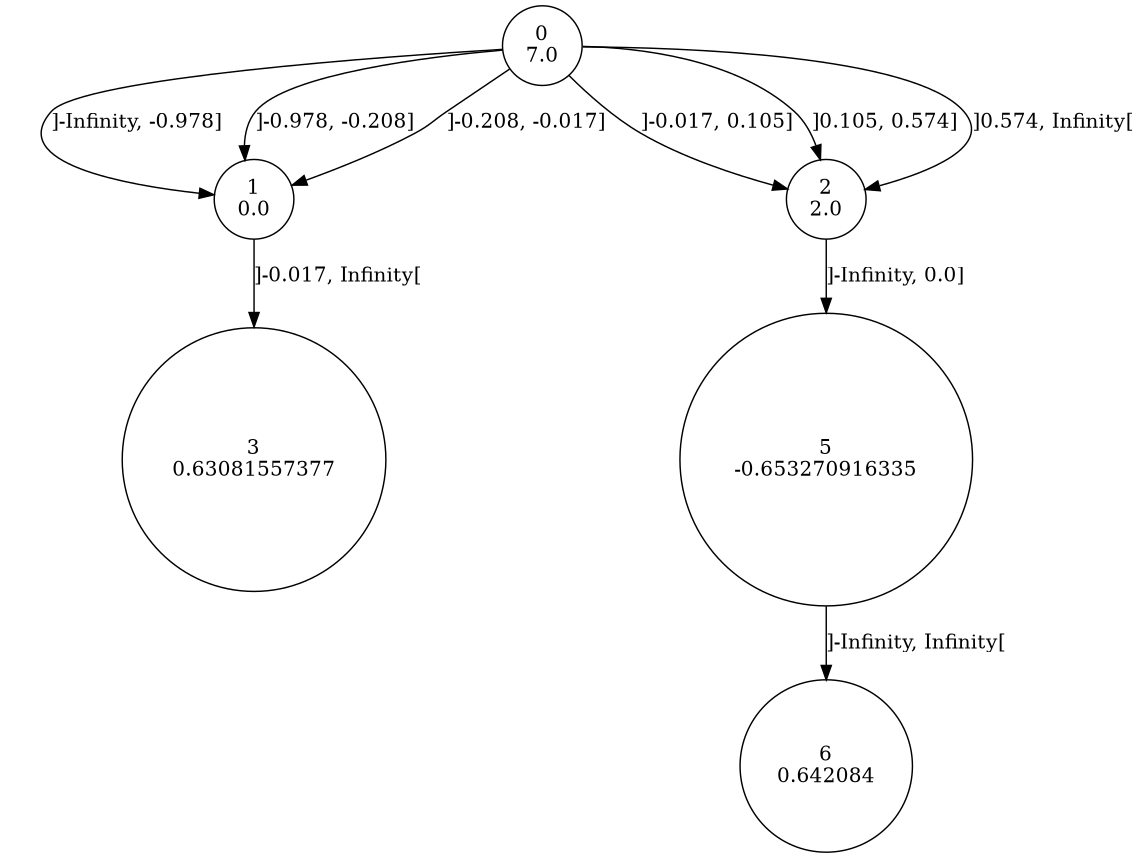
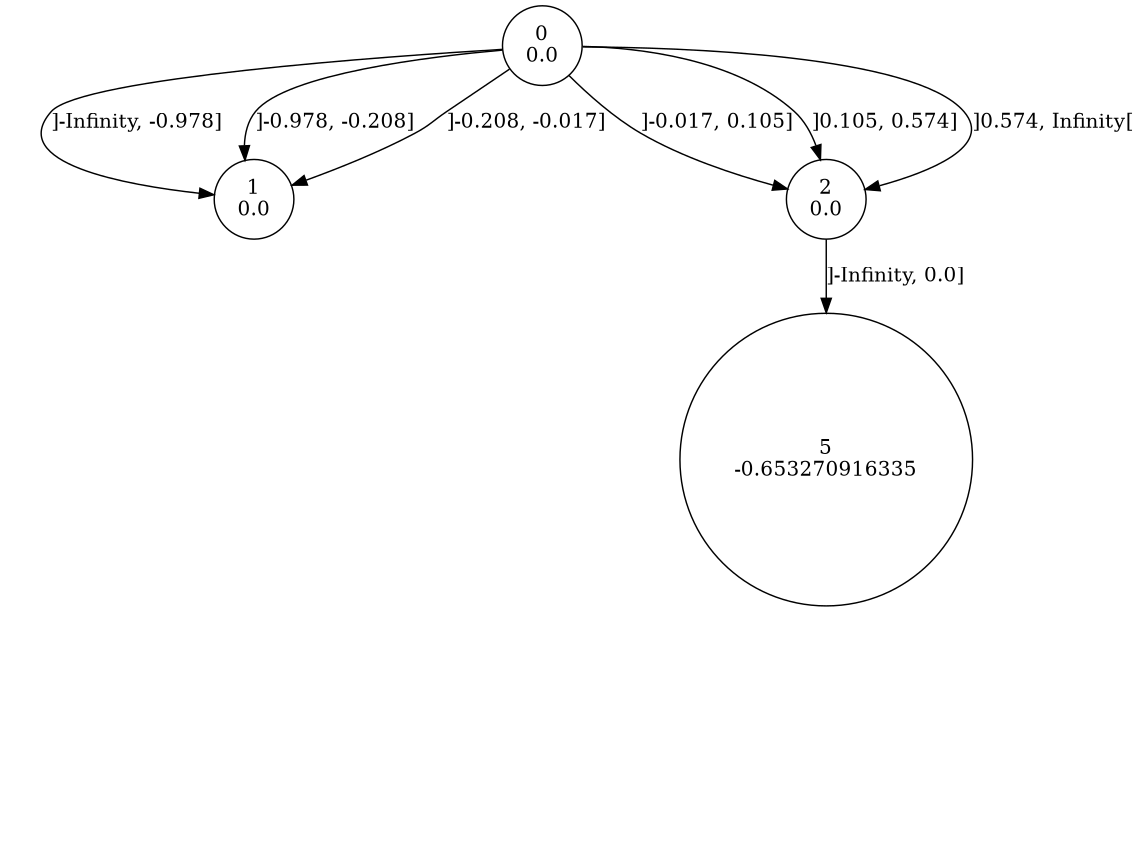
  digraph {
    node [shape=circle]
-   n1 [label="0\n7.0"]
+   n1 [label="0\n0.0"]
    n2 [label="1\n0.0"]
-   n3 [label="2\n2.0"]
-   n4 [label="3\n0.63081557377"]
+   n3 [label="2\n0.0"]
    n5 [label="5\n-0.653270916335"]
-   n6 [label="6\n0.642084"]
    n1 -> n2 [label="]-Infinity, -0.978]"]
    n1 -> n2 [label="]-0.978, -0.208]"]
    n1 -> n2 [label="]-0.208, -0.017]"]
    n1 -> n3 [label="]-0.017, 0.105]"]
    n1 -> n3 [label="]0.105, 0.574]"]
    n1 -> n3 [label="]0.574, Infinity["]
-   n2 -> n4 [label="]-0.017, Infinity["]
    n3 -> n5 [label="]-Infinity, 0.0]"]
-   n5 -> n6 [label="]-Infinity, Infinity["]
  }
